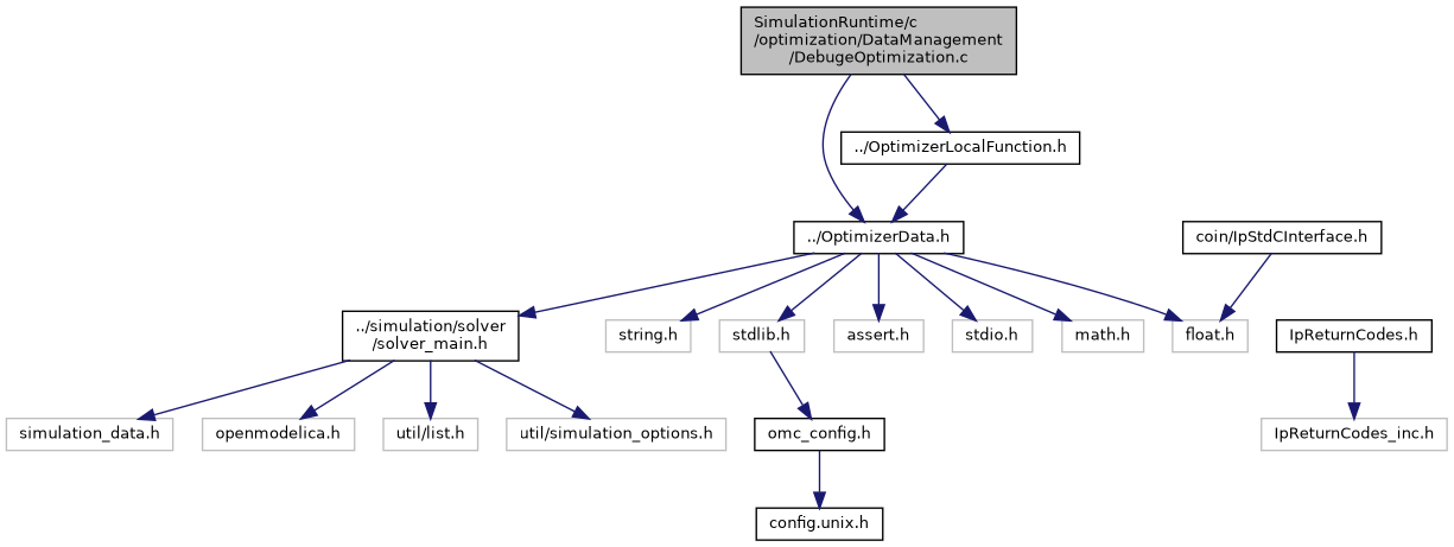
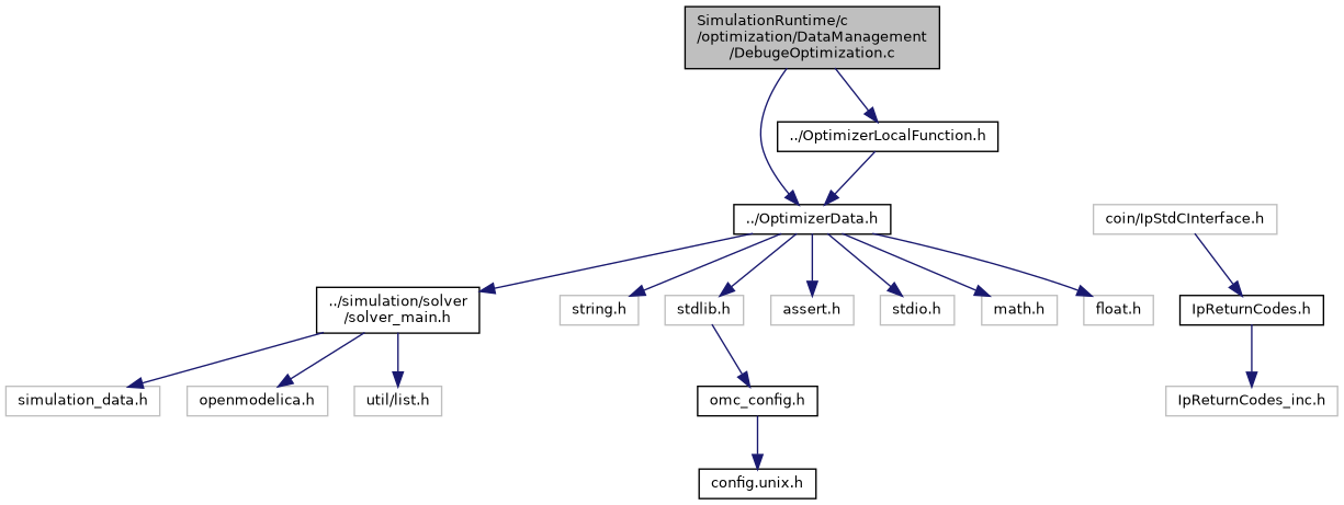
  digraph {
    node [color=grey75 fillcolor=white fontname=Helvetica fontsize=10 shape=record style=filled]
    edge [color=midnightblue fontname=Helvetica fontsize=10 labelfontname=Helvetica labelfontsize=10 style=solid]
    n1 [color=black fillcolor=grey75 fontcolor=black height=0.2 label="SimulationRuntime/c\l/optimization/DataManagement\l/DebugeOptimization.c" width=0.4]
    n2 [color=black height=0.2 label="../OptimizerData.h" width=0.4]
    n3 [color=black height=0.2 label="../OptimizerLocalFunction.h" width=0.4]
    n4 [color=black height=0.2 label="../simulation/solver\l/solver_main.h" width=0.4]
    n5 [height=0.2 label="string.h" width=0.4]
    n6 [height=0.2 label="stdlib.h" width=0.4]
    n7 [height=0.2 label="assert.h" width=0.4]
    n8 [height=0.2 label="stdio.h" width=0.4]
    n9 [height=0.2 label="math.h" width=0.4]
    n10 [height=0.2 label="float.h" width=0.4]
    n11 [color=black height=0.2 label="omc_config.h" width=0.4]
    n12 [color=black height=0.2 label="config.unix.h" width=0.4]
    n13 [height=0.2 label="simulation_data.h" width=0.4]
    n14 [height=0.2 label="openmodelica.h" width=0.4]
    n15 [height=0.2 label="util/list.h" width=0.4]
-   n16 [height=0.2 label="util/simulation_options.h" width=0.4]
-   n17 [color=black height=0.2 label="coin/IpStdCInterface.h" width=0.4]
+   n17 [height=0.2 label="coin/IpStdCInterface.h" width=0.4]
    n18 [color=black height=0.2 label="IpReturnCodes.h" width=0.4]
    n19 [height=0.2 label="IpReturnCodes_inc.h" width=0.4]
    n1 -> n2
    n1 -> n3
    n2 -> n4
    n2 -> n5
    n2 -> n6
    n2 -> n7
    n2 -> n8
    n2 -> n9
    n2 -> n10
    n3 -> n2
    n4 -> n13
    n4 -> n14
    n4 -> n15
-   n4 -> n16
    n6 -> n11
    n11 -> n12
-   n17 -> n10
+   n17 -> n18
    n18 -> n19
  }
